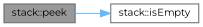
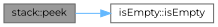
  digraph {
    rankdir=LR
    fontname=Montserrat
    node [fontname=Montserrat fontsize=10 shape=box style=filled]
    n1 [color=gray40 fillcolor=grey60 fontcolor=black height=0.2 label="stack::peek" width=0.4]
-   n2 [color=grey40 fillcolor=white height=0.2 label="stack::isEmpty" width=0.4]
+   n2 [color=grey40 fillcolor=white height=0.2 label="isEmpty::isEmpty" width=0.4]
    n1 -> n2 [color=steelblue1 fontname=Montserrat fontsize=10 labelfontname=Helvetica labelfontsize=10 style=solid]
  }
